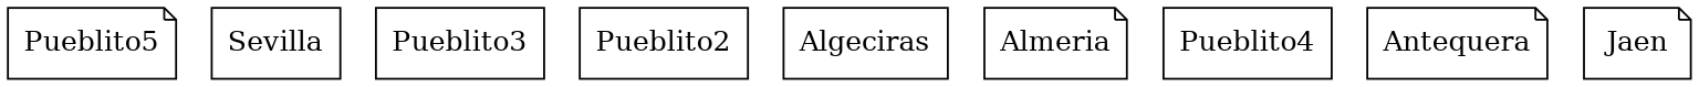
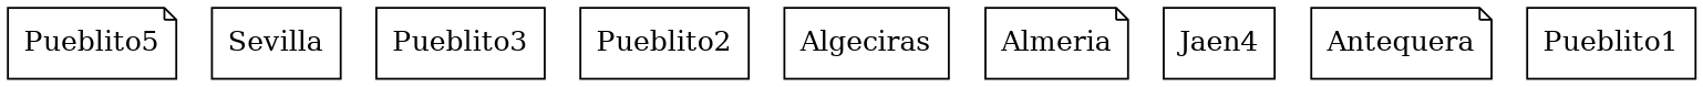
  strict graph {
    node [shape=box]
    n1 [label=Pueblito5 shape=note]
    n2 [label=Sevilla]
    n3 [label=Pueblito3]
    n4 [label=Pueblito2]
    n5 [label=Algeciras]
    n6 [label=Almeria shape=note]
-   n7 [label=Pueblito4]
+   n7 [label=Jaen4]
    n8 [label=Antequera shape=note]
-   n10 [label=Jaen shape=note]
+   n9 [label=Pueblito1]
  }
